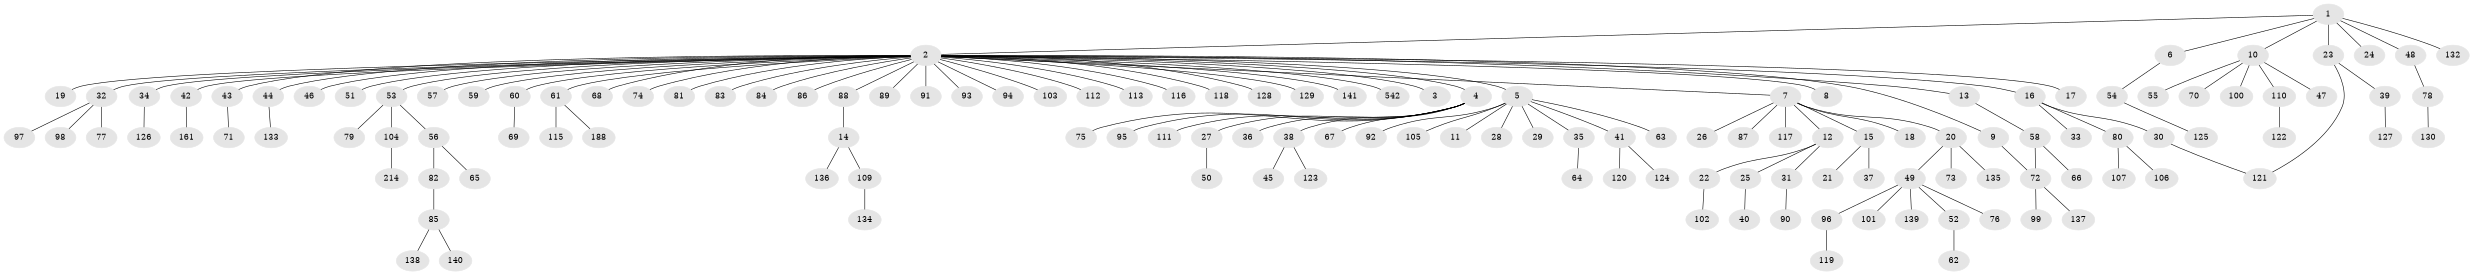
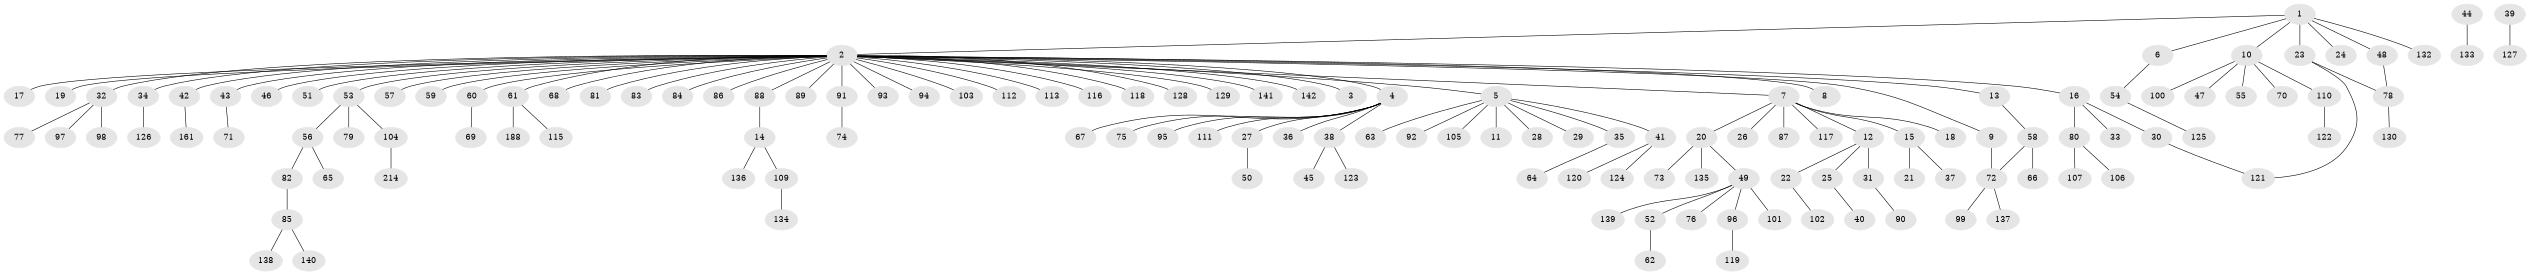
  graph {
    node [color=gray90 style=filled]
    1
    2
    6
    10
    23
    24
    48
    132
    3
    4
    5
    7
    8
    9
    13
    16
    17
    19
    32
    34
    42
    43
    44
    46
    51
    53
    57
    59
    60
    61
    68
    74
    81
    83
    84
    86
    88
    89
    91
    93
    94
    103
    112
    113
    116
    118
    128
    129
    141
-   142 [label=542]
+   142
    54
    47
    55
    70
    100
    110
    39
    121
    78
    27
    36
    38
    67
    75
    95
    111
    11
    28
    29
    35
    41
    63
    92
    105
    12
    15
    18
    20
    26
    87
    117
    72
    58
    14
    109
    136
    30
    33
    80
    77
    97
    98
    126
    n94 [label=161]
    71
    133
    56
    79
    104
    69
    n101 [label=188]
    115
    50
    45
    123
    64
    120
    124
    125
    22
    25
    31
    21
    37
    49
    73
    135
    99
    137
    122
    102
    40
    90
    66
    134
    106
    107
    52
    76
    96
    101
    139
    127
    130
    62
    119
    65
    82
    n139 [label=214]
    85
    138
    140
    1 -- 2
    1 -- 6
    1 -- 10
    1 -- 23
    1 -- 24
    1 -- 48
    1 -- 132
    2 -- 3
    2 -- 4
    2 -- 5
    2 -- 7
    2 -- 8
    2 -- 9
    2 -- 13
    2 -- 16
    2 -- 17
    2 -- 19
    2 -- 32
    2 -- 34
    2 -- 42
    2 -- 43
-   2 -- 44
    2 -- 46
    2 -- 51
    2 -- 53
    2 -- 57
    2 -- 59
    2 -- 60
    2 -- 61
    2 -- 68
-   2 -- 74
+   91 -- 74
    2 -- 81
    2 -- 83
    2 -- 84
    2 -- 86
    2 -- 88
    2 -- 89
    2 -- 91
    2 -- 93
    2 -- 94
    2 -- 103
    2 -- 112
    2 -- 113
    2 -- 116
    2 -- 118
    2 -- 128
    2 -- 129
    2 -- 141
    2 -- 142
    6 -- 54
    10 -- 47
    10 -- 55
    10 -- 70
    10 -- 100
    10 -- 110
-   23 -- 39
+   23 -- 78
    23 -- 121
    48 -- 78
    4 -- 27
    4 -- 36
    4 -- 38
    4 -- 67
    4 -- 75
    4 -- 95
    4 -- 111
    5 -- 11
    5 -- 28
    5 -- 29
    5 -- 35
    5 -- 41
    5 -- 63
    5 -- 92
    5 -- 105
    7 -- 12
    7 -- 15
    7 -- 18
    7 -- 20
    7 -- 26
    7 -- 87
    7 -- 117
    9 -- 72
    13 -- 58
    16 -- 30
    16 -- 33
    16 -- 80
    32 -- 77
    32 -- 97
    32 -- 98
    34 -- 126
    42 -- n94
    43 -- 71
    44 -- 133
    53 -- 56
    53 -- 79
    53 -- 104
    60 -- 69
    61 -- n101
    61 -- 115
    88 -- 14
    54 -- 125
    110 -- 122
    39 -- 127
    78 -- 130
    27 -- 50
    38 -- 45
    38 -- 123
    35 -- 64
    41 -- 120
    41 -- 124
    12 -- 22
    12 -- 25
    12 -- 31
    15 -- 21
    15 -- 37
    20 -- 49
    20 -- 73
    20 -- 135
    72 -- 99
    72 -- 137
    58 -- 72
    58 -- 66
    14 -- 109
    14 -- 136
    109 -- 134
    30 -- 121
    80 -- 106
    80 -- 107
    56 -- 65
    56 -- 82
    104 -- n139
    22 -- 102
    25 -- 40
    31 -- 90
    49 -- 52
    49 -- 76
    49 -- 96
    49 -- 101
    49 -- 139
    52 -- 62
    96 -- 119
    82 -- 85
    85 -- 138
    85 -- 140
  }
